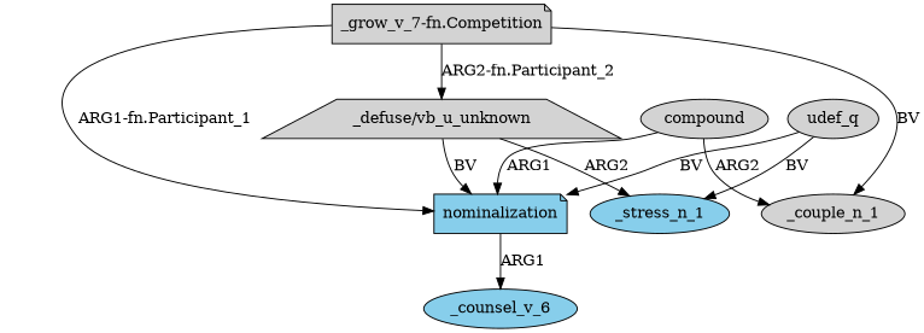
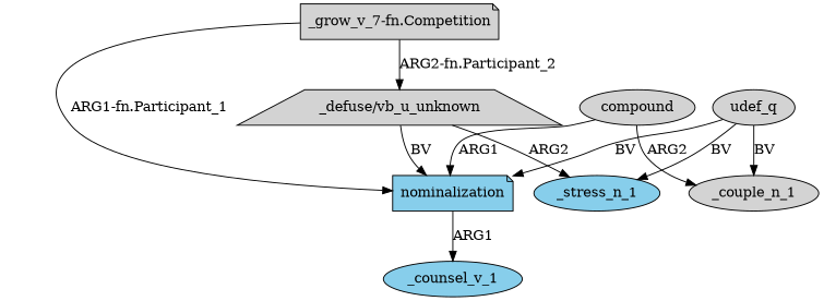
  digraph {
    node [fillcolor=lightgrey shape=ellipse style=filled]
    n1 [label="_grow_v_7-fn.Competition" shape=note]
    nominalization [fillcolor=skyblue shape=note]
    "_defuse/vb_u_unknown" [shape=trapezium]
-   _counsel_v_1 [fillcolor=skyblue label=_counsel_v_6]
+   _counsel_v_1 [fillcolor=skyblue]
    _stress_n_1 [fillcolor=skyblue]
    udef_q
    _couple_n_1
    compound
    n1 -> nominalization [label="ARG1-fn.Participant_1"]
    n1 -> "_defuse/vb_u_unknown" [label="ARG2-fn.Participant_2"]
    nominalization -> _counsel_v_1 [label=ARG1]
    "_defuse/vb_u_unknown" -> nominalization [label=BV]
    "_defuse/vb_u_unknown" -> _stress_n_1 [label=ARG2]
    udef_q -> nominalization [label=BV]
    udef_q -> _stress_n_1 [label=BV]
-   n1 -> _couple_n_1 [label=BV]
+   udef_q -> _couple_n_1 [label=BV]
    compound -> nominalization [label=ARG1]
    compound -> _couple_n_1 [label=ARG2]
  }
